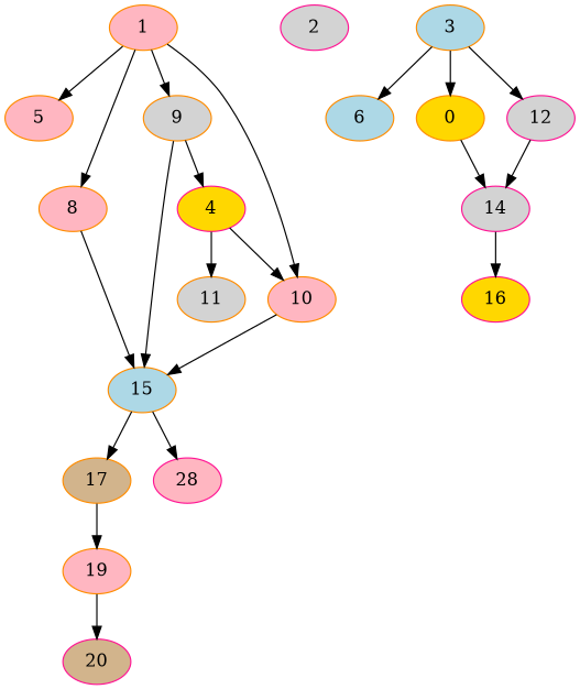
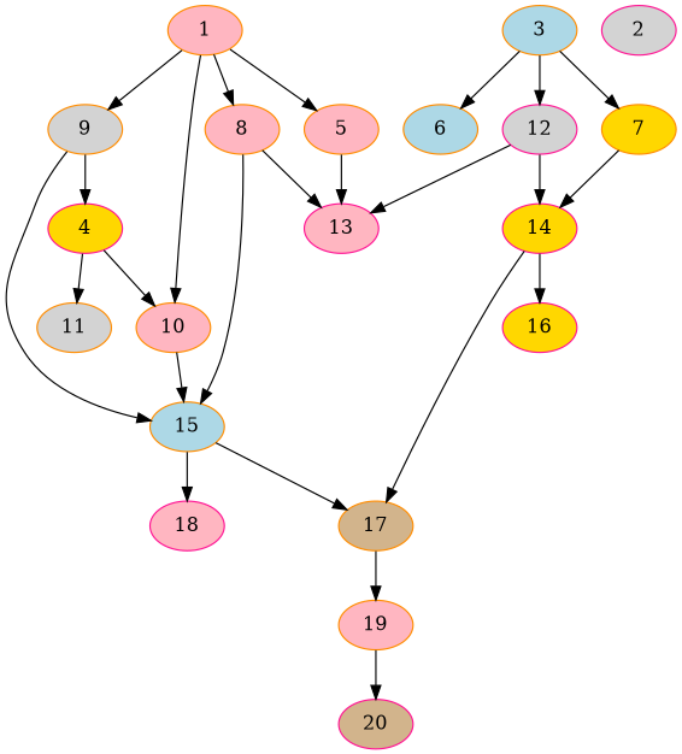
  digraph {
    node [alpha=0.14 color=darkorange fillcolor=lightpink style=filled]
    1 [expect_size=27914240]
    5 [alpha=0.20 expect_size=20692992]
    8 [alpha=0.11 expect_size=9580544]
    9 [alpha=0.17 expect_size=37667840 fillcolor=lightgrey]
    10 [alpha=0.19 expect_size=34492416]
+   13 [alpha=0.01 color=deeppink expect_size=35457024]
    15 [alpha=0.04 expect_size=13999104 fillcolor=lightblue]
    4 [alpha=0.12 color=deeppink expect_size=25268224 fillcolor=gold]
    17 [alpha=0.17 expect_size=14252032 fillcolor=tan]
-   18 [alpha=0.10 color=deeppink expect_size=48295936 label=28]
+   18 [alpha=0.10 color=deeppink expect_size=48295936]
    2 [color=deeppink expect_size=16817152 fillcolor=lightgrey]
    3 [alpha=0.19 expect_size=10486784 fillcolor=lightblue]
    6 [alpha=0.00 expect_size=30615552 fillcolor=lightblue]
-   7 [expect_size=8216576 fillcolor=gold label=0]
+   7 [expect_size=8216576 fillcolor=gold]
    12 [alpha=0.03 color=deeppink expect_size=50756608 fillcolor=lightgrey]
-   14 [color=deeppink expect_size=32112640 fillcolor=lightgrey]
+   14 [color=deeppink expect_size=32112640 fillcolor=gold]
    16 [alpha=0.19 color=deeppink expect_size=13944832 fillcolor=gold]
    11 [alpha=0.15 expect_size=16995328 fillcolor=lightgrey]
    19 [alpha=0.11 expect_size=28231680]
    20 [color=deeppink expect_size=21436416 fillcolor=tan]
    1 -> 5
    1 -> 8
    1 -> 9
    1 -> 10
+   5 -> 13
+   8 -> 13
    8 -> 15
    9 -> 15
    9 -> 4
    10 -> 15
    15 -> 17
    15 -> 18
    4 -> 10
    4 -> 11
    17 -> 19
    3 -> 6
    3 -> 7
    3 -> 12
    7 -> 14
+   12 -> 13
    12 -> 14
+   14 -> 17
    14 -> 16
    19 -> 20
  }
